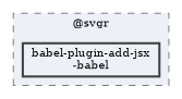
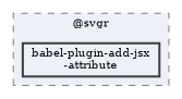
  digraph {
    compound=true
    fontname="DejaVu Serif"
-   n1 [color=grey25 fillcolor="#edf0f7" fontname="DejaVu Serif" fontsize=10 height=0.2 label="babel-plugin-add-jsx\l-babel" shape=box style="filled,bold" width=0.4]
+   n1 [color=grey25 fillcolor="#edf0f7" fontname="DejaVu Serif" fontsize=10 height=0.2 label="babel-plugin-add-jsx\l-attribute" shape=box style="filled,bold" width=0.4]
    subgraph cluster_1 {
      bgcolor="#edf0f7"
      fontsize=10
      label="@svgr"
      pencolor=grey50
      style="filled,dashed"
      n1
    }
  }
